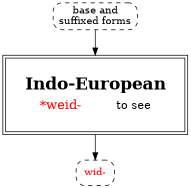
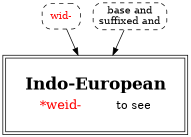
  strict digraph {
    node [shape=box style="dashed,rounded"]
    n1 [label=<<table border="0"><tr><td colspan="2"><font point-size="24"><b>Indo-European</b></font></td></tr><tr><td><font point-size="18" color="red">*weid-</font></td><td><font point-size="16">to see</font></td></tr></table>> margin=.3 peripheries=2 style=""]
    n2 [label=<<font color="red">wid-</font>>]
-   n3 [label=<base and<br/>suffixed forms>]
-   n1 -> n2
+   n3 [label=<base and<br/>suffixed and>]
+   n2 -> n1
    n3 -> n1
  }
